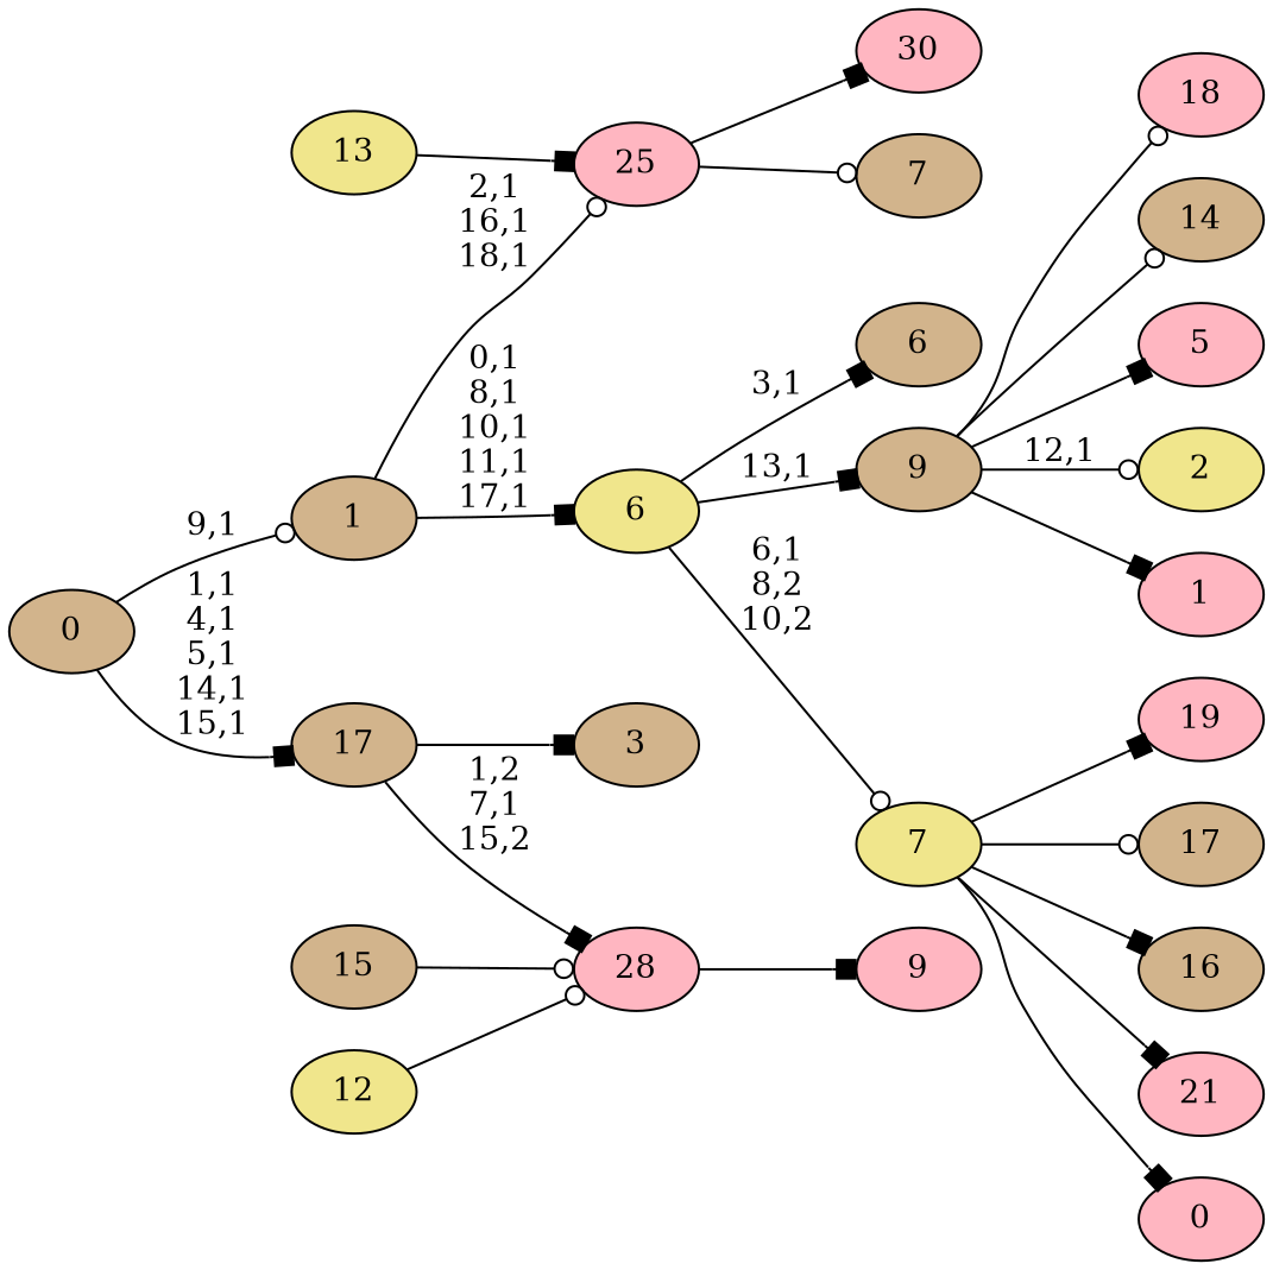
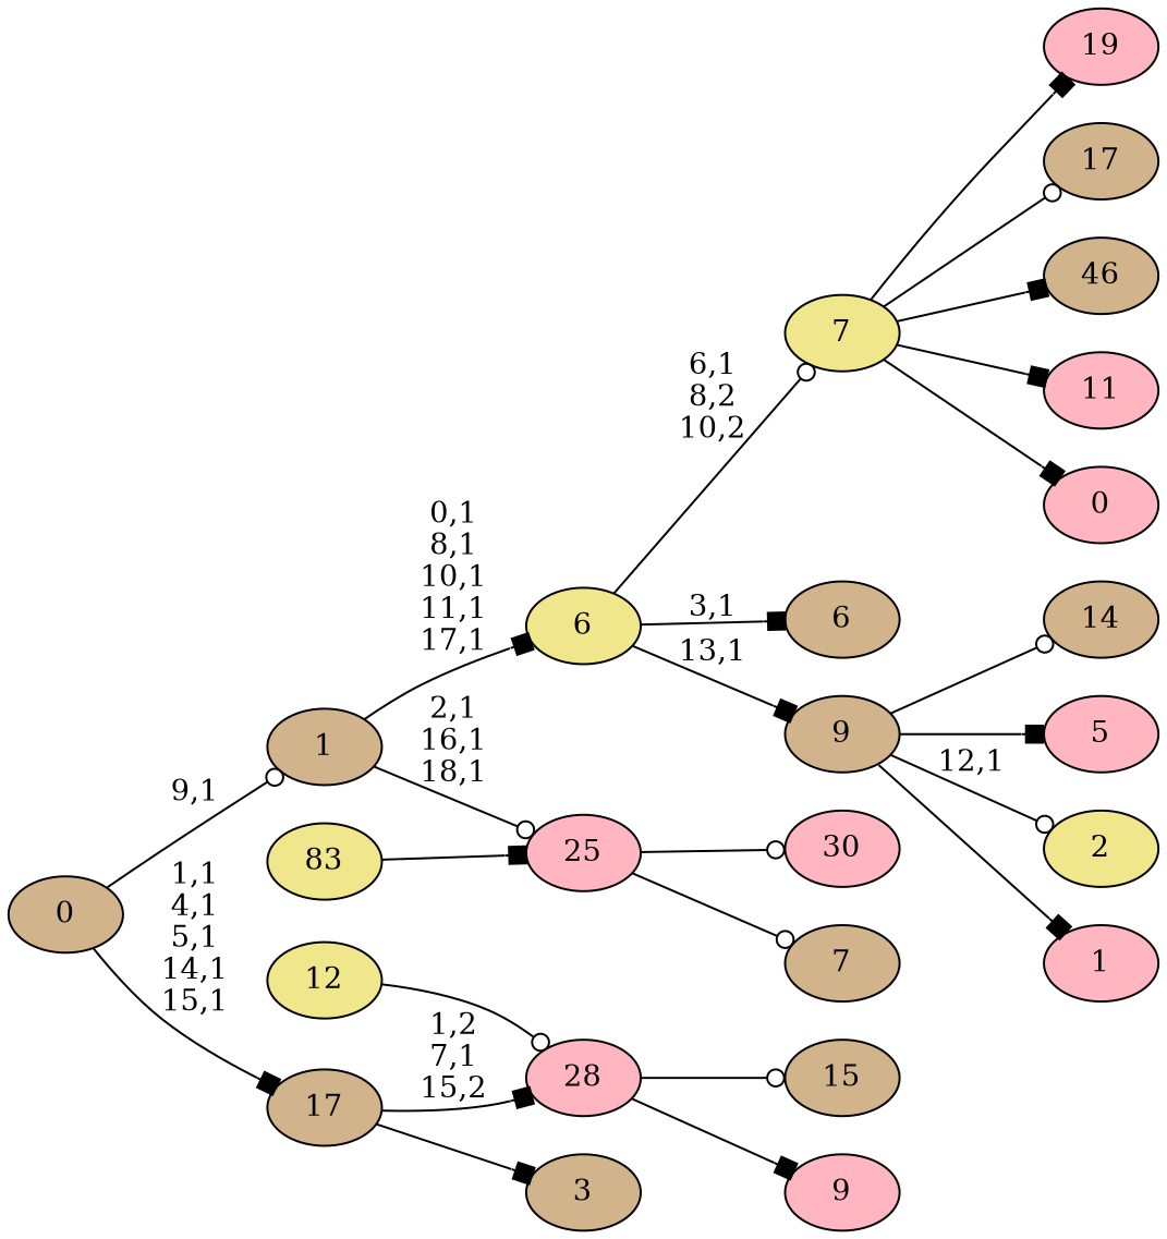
  digraph {
    rankdir=LR
    node [fillcolor=tan style=filled]
    edge [arrowhead=box]
    n1 [fillcolor=lightpink label=19]
-   n2 [fillcolor=lightpink label=18]
    n3 [label=17]
-   n4 [label=16]
+   n4 [label=46]
    n5 [label=15]
    n6 [label=14]
-   n7 [fillcolor=khaki label=13]
+   n7 [fillcolor=khaki label=83]
    25 [fillcolor=lightpink]
    n9 [fillcolor=khaki label=12]
    28 [fillcolor=lightpink]
-   n11 [fillcolor=lightpink label=21]
+   n11 [fillcolor=lightpink label=11]
    n12 [fillcolor=lightpink label=30]
    n13 [fillcolor=lightpink label=9]
    n14 [label=7]
    n15 [label=6]
    n16 [fillcolor=lightpink label=5]
    n17 [label=3]
    17
    n19 [fillcolor=khaki label=2]
    n20 [fillcolor=lightpink label=1]
    9
    n22 [fillcolor=lightpink label=0]
    7 [fillcolor=khaki]
    6 [fillcolor=khaki]
    1
    0
    n7 -> 25
-   25 -> n12
+   25 -> n12 [arrowhead=odot]
    25 -> n14 [arrowhead=odot]
    n9 -> 28 [arrowhead=odot]
-   n5 -> 28 [arrowhead=odot]
+   28 -> n5 [arrowhead=odot]
    28 -> n13
    17 -> 28 [label="1,2\n7,1\n15,2"]
    17 -> n17
-   9 -> n2 [arrowhead=odot]
    9 -> n6 [arrowhead=odot]
    9 -> n16
    9 -> n19 [arrowhead=odot label="12,1"]
    9 -> n20
    7 -> n1
    7 -> n3 [arrowhead=odot]
    7 -> n4
    7 -> n11
    7 -> n22
    6 -> n15 [label="3,1"]
    6 -> 9 [label="13,1"]
    6 -> 7 [arrowhead=odot label="6,1\n8,2\n10,2"]
    1 -> 25 [arrowhead=odot label="2,1\n16,1\n18,1"]
    1 -> 6 [label="0,1\n8,1\n10,1\n11,1\n17,1"]
    0 -> 17 [label="1,1\n4,1\n5,1\n14,1\n15,1"]
    0 -> 1 [arrowhead=odot label="9,1"]
  }
